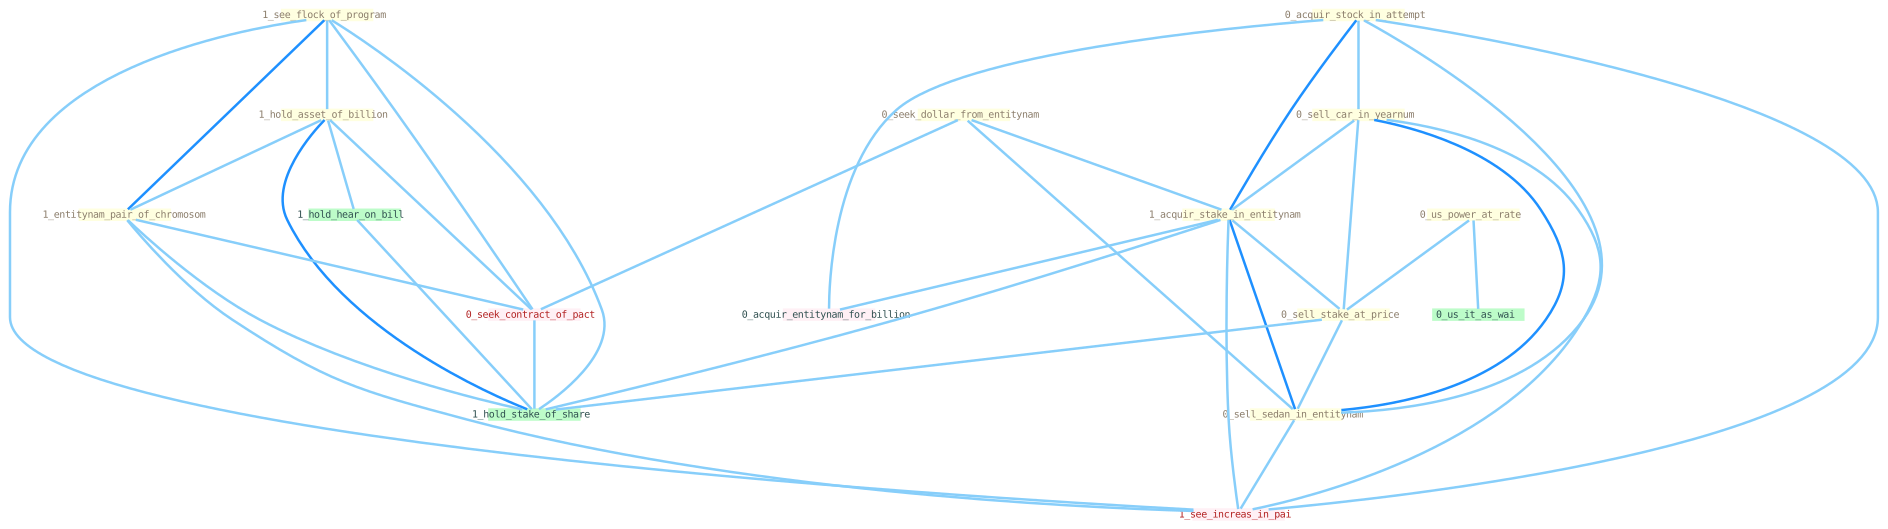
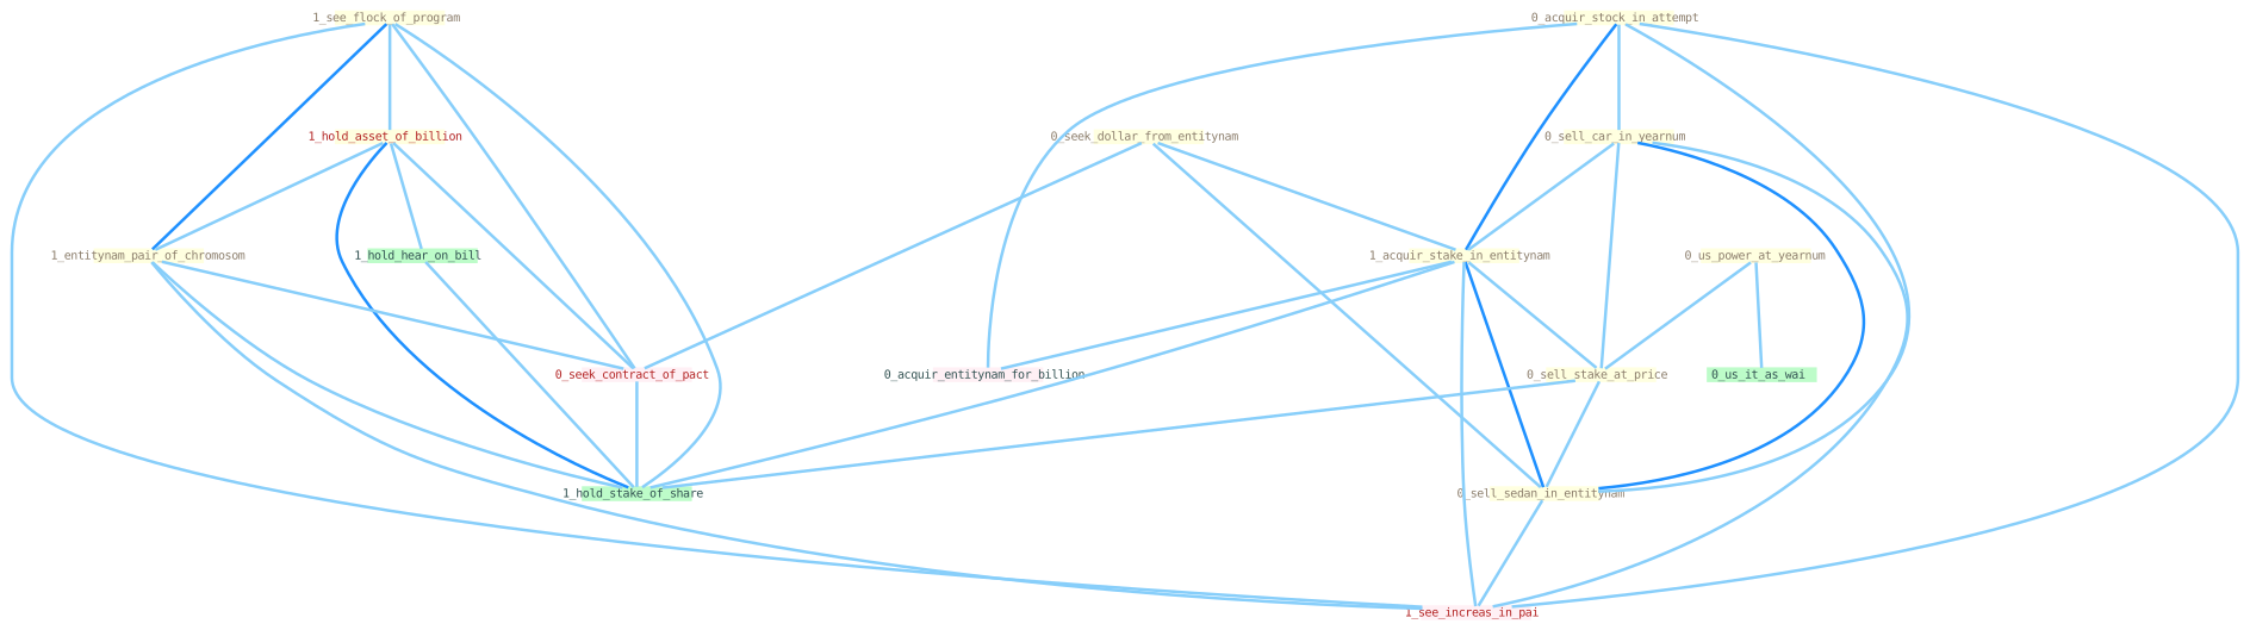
  graph {
    fontname="DejaVu Sans Mono"
    node [color="#ffffe0" fixedsize=true fontcolor="#8b7d6b" fontname="DejaVu Sans Mono" fontsize=4 shape=polygon style=filled]
    edge [color="#87cefa" fontname="DejaVu Sans Mono" w=1]
    "0_seek_dollar_from_entitynam " [height=.06 width=.5]
    "1_see_flock_of_program " [height=.06 width=.5]
    "0_acquir_stock_in_attempt " [height=.06 width=.5]
    "0_sell_car_in_yearnum " [height=.06 width=.5]
-   "0_us_power_at_rate " [height=.06 width=.5]
+   "0_us_power_at_rate " [height=.06 width=.5 label="0_us_power_at_yearnum"]
    "1_acquir_stake_in_entitynam " [height=.06 width=.5]
-   "1_hold_asset_of_billion " [height=.06 width=.5]
+   "1_hold_asset_of_billion " [fontcolor="#b22222" height=.06 width=.5]
    "0_sell_stake_at_price " [height=.06 width=.5]
    "0_sell_sedan_in_entitynam " [height=.06 width=.5]
    n10 [height=.06 label="1_entitynam_pair_of_chromosom" width=.5]
    "0_seek_contract_of_pact " [color="#fff0f5" fontcolor="#b22222" height=.06 width=.5]
    "0_acquir_entitynam_for_billion " [color="#fff0f5" fontcolor="#2f4f4f" height=.06 width=.5]
    "1_see_increas_in_pai " [color="#fff0f5" fontcolor="#b22222" height=.06 width=.5]
    "1_hold_stake_of_share " [color="#BDFCC9" fontcolor="#2f4f4f" height=.06 width=.5]
    "0_us_it_as_wai " [color="#BDFCC9" fontcolor="#2f4f4f" height=.06 width=.5]
    "1_hold_hear_on_bill " [color="#BDFCC9" fontcolor="#2f4f4f" height=.06 width=.5]
    subgraph sub_1 {
      "0_seek_dollar_from_entitynam "
      "1_see_flock_of_program "
      "0_acquir_stock_in_attempt "
      "0_sell_car_in_yearnum "
      "0_us_power_at_rate "
      "1_acquir_stake_in_entitynam "
      "1_hold_asset_of_billion "
      "0_sell_stake_at_price "
      "0_sell_sedan_in_entitynam "
      n10
    }
    subgraph sub_2 {
      "0_seek_contract_of_pact "
      "0_acquir_entitynam_for_billion "
      "1_see_increas_in_pai "
    }
    "0_seek_dollar_from_entitynam " -- "1_acquir_stake_in_entitynam "
    "0_seek_dollar_from_entitynam " -- "0_sell_sedan_in_entitynam "
    "0_seek_dollar_from_entitynam " -- "0_seek_contract_of_pact "
    "1_see_flock_of_program " -- "1_hold_asset_of_billion "
    "1_see_flock_of_program " -- n10 [color="#1e90ff" w=2]
    "1_see_flock_of_program " -- "0_seek_contract_of_pact "
    "1_see_flock_of_program " -- "1_see_increas_in_pai "
    "1_see_flock_of_program " -- "1_hold_stake_of_share "
    "0_acquir_stock_in_attempt " -- "0_sell_car_in_yearnum "
    "0_acquir_stock_in_attempt " -- "1_acquir_stake_in_entitynam " [color="#1e90ff" w=2]
    "0_acquir_stock_in_attempt " -- "0_sell_sedan_in_entitynam "
    "0_acquir_stock_in_attempt " -- "0_acquir_entitynam_for_billion "
    "0_acquir_stock_in_attempt " -- "1_see_increas_in_pai "
    "0_sell_car_in_yearnum " -- "1_acquir_stake_in_entitynam "
    "0_sell_car_in_yearnum " -- "0_sell_stake_at_price "
    "0_sell_car_in_yearnum " -- "0_sell_sedan_in_entitynam " [color="#1e90ff" w=2]
    "0_sell_car_in_yearnum " -- "1_see_increas_in_pai "
    "0_us_power_at_rate " -- "0_sell_stake_at_price "
    "0_us_power_at_rate " -- "0_us_it_as_wai "
    "1_acquir_stake_in_entitynam " -- "0_sell_stake_at_price "
    "1_acquir_stake_in_entitynam " -- "0_sell_sedan_in_entitynam " [color="#1e90ff" w=2]
    "1_acquir_stake_in_entitynam " -- "0_acquir_entitynam_for_billion "
    "1_acquir_stake_in_entitynam " -- "1_see_increas_in_pai "
    "1_acquir_stake_in_entitynam " -- "1_hold_stake_of_share "
    "1_hold_asset_of_billion " -- n10
    "1_hold_asset_of_billion " -- "0_seek_contract_of_pact "
    "1_hold_asset_of_billion " -- "1_hold_stake_of_share " [color="#1e90ff" w=2]
    "1_hold_asset_of_billion " -- "1_hold_hear_on_bill "
    "0_sell_stake_at_price " -- "0_sell_sedan_in_entitynam "
    "0_sell_stake_at_price " -- "1_hold_stake_of_share "
    "0_sell_sedan_in_entitynam " -- "1_see_increas_in_pai "
    n10 -- "0_seek_contract_of_pact "
    n10 -- "1_see_increas_in_pai "
    n10 -- "1_hold_stake_of_share "
    "0_seek_contract_of_pact " -- "1_hold_stake_of_share "
    "1_hold_hear_on_bill " -- "1_hold_stake_of_share "
  }
